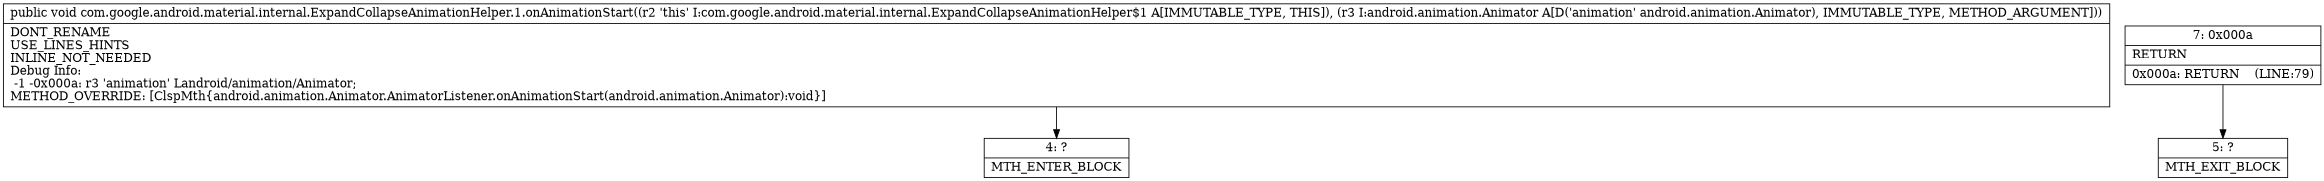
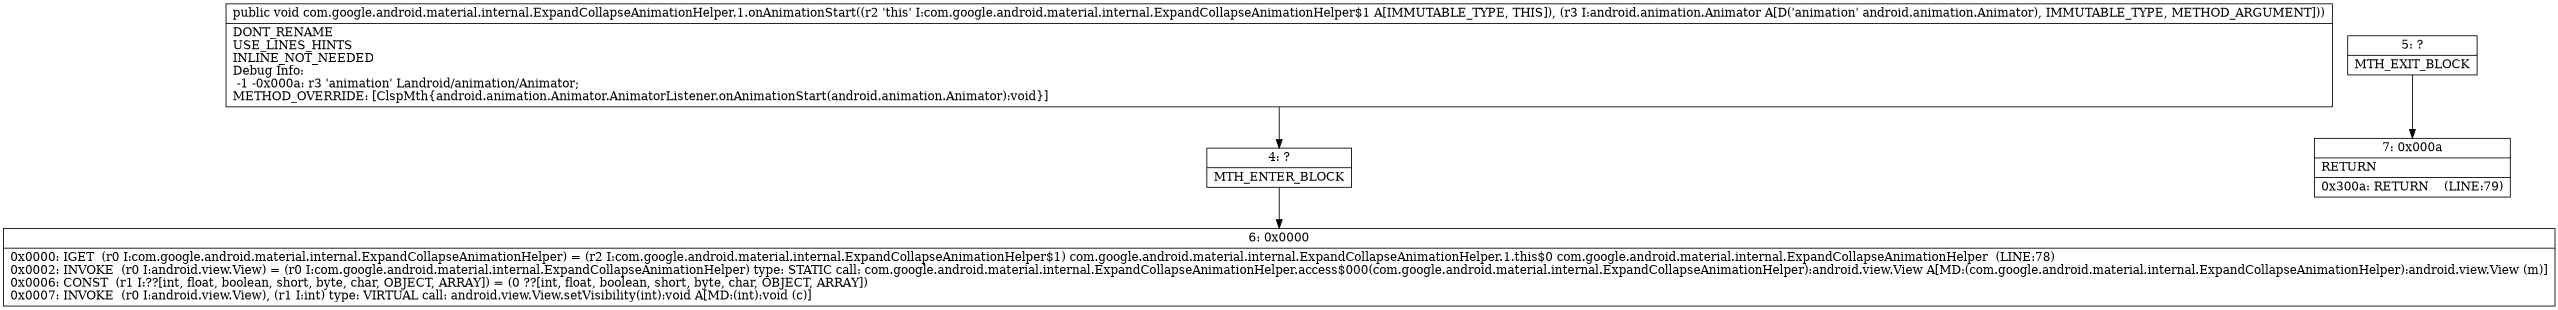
  digraph {
    node [shape=record]
    n1 [label="{4\:\ ?|MTH_ENTER_BLOCK\l}"]
-   n3 [label="{7\:\ 0x000a|RETURN\l|0x000a: RETURN    (LINE:79)\l}"]
+   n2 [label="{6\:\ 0x0000|0x0000: IGET  (r0 I:com.google.android.material.internal.ExpandCollapseAnimationHelper) = (r2 I:com.google.android.material.internal.ExpandCollapseAnimationHelper$1) com.google.android.material.internal.ExpandCollapseAnimationHelper.1.this$0 com.google.android.material.internal.ExpandCollapseAnimationHelper  (LINE:78)\l0x0002: INVOKE  (r0 I:android.view.View) = (r0 I:com.google.android.material.internal.ExpandCollapseAnimationHelper) type: STATIC call: com.google.android.material.internal.ExpandCollapseAnimationHelper.access$000(com.google.android.material.internal.ExpandCollapseAnimationHelper):android.view.View A[MD:(com.google.android.material.internal.ExpandCollapseAnimationHelper):android.view.View (m)]\l0x0006: CONST  (r1 I:??[int, float, boolean, short, byte, char, OBJECT, ARRAY]) = (0 ??[int, float, boolean, short, byte, char, OBJECT, ARRAY]) \l0x0007: INVOKE  (r0 I:android.view.View), (r1 I:int) type: VIRTUAL call: android.view.View.setVisibility(int):void A[MD:(int):void (c)]\l}"]
+   n3 [label="{7\:\ 0x000a|RETURN\l|0x300a: RETURN    (LINE:79)\l}"]
    n4 [label="{5\:\ ?|MTH_EXIT_BLOCK\l}"]
    n5 [label="{public void com.google.android.material.internal.ExpandCollapseAnimationHelper.1.onAnimationStart((r2 'this' I:com.google.android.material.internal.ExpandCollapseAnimationHelper$1 A[IMMUTABLE_TYPE, THIS]), (r3 I:android.animation.Animator A[D('animation' android.animation.Animator), IMMUTABLE_TYPE, METHOD_ARGUMENT]))  | DONT_RENAME\lUSE_LINES_HINTS\lINLINE_NOT_NEEDED\lDebug Info:\l  \-1 \-0x000a: r3 'animation' Landroid\/animation\/Animator;\lMETHOD_OVERRIDE: [ClspMth\{android.animation.Animator.AnimatorListener.onAnimationStart(android.animation.Animator):void\}]\l}"]
-   n3 -> n4
+   n1 -> n2
+   n4 -> n3
    n5 -> n1
  }
